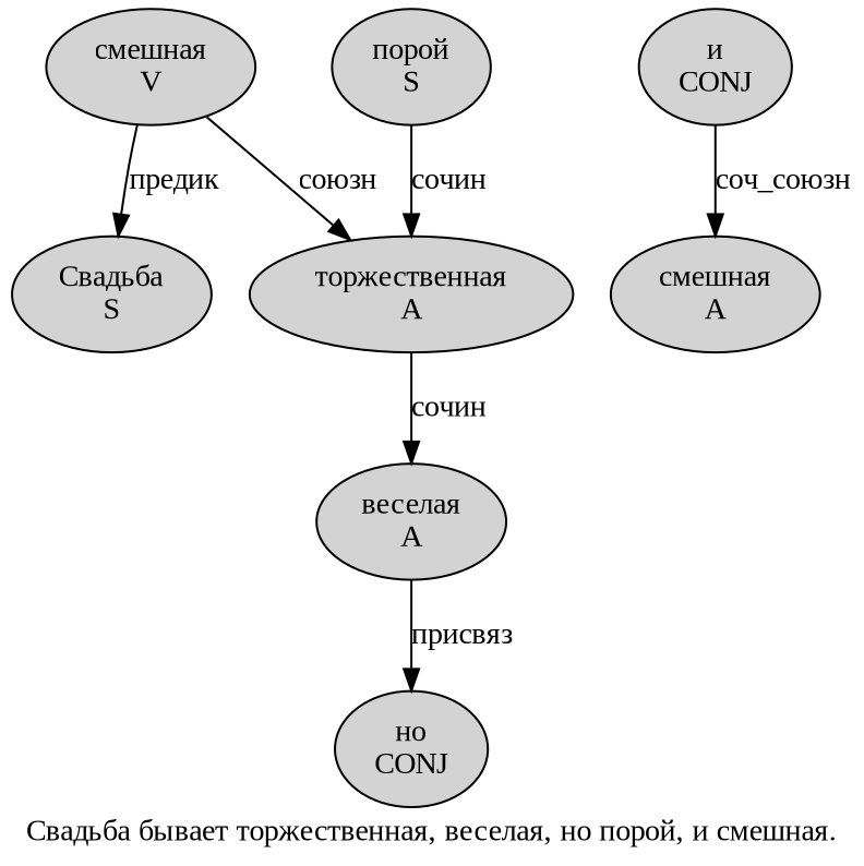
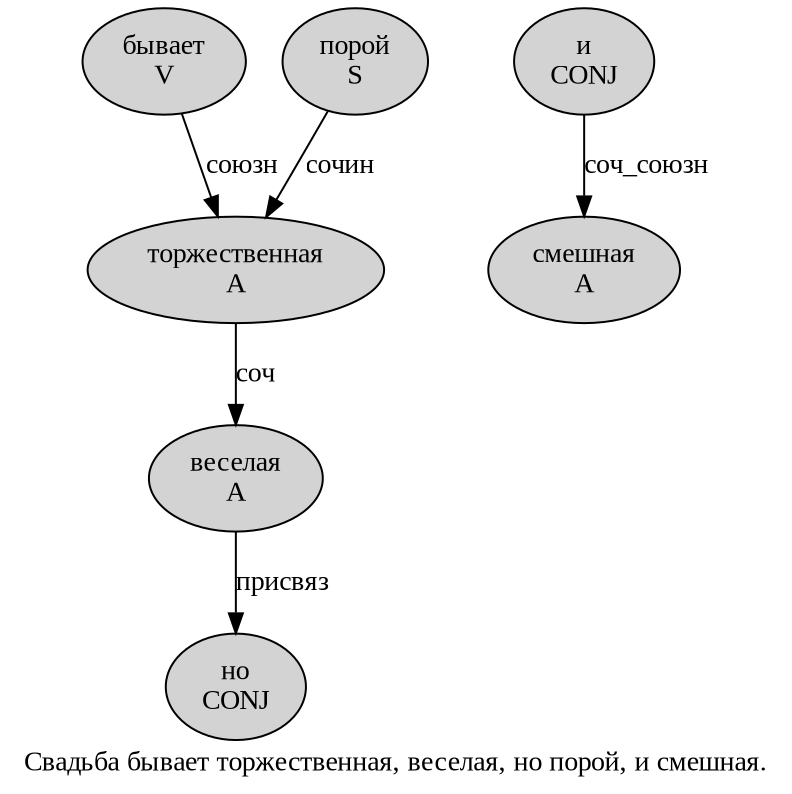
  digraph {
    fontname="Liberation Serif"
    label="Свадьба бывает торжественная, веселая, но порой, и смешная."
    node [fillcolor=lightgray fontname="Liberation Serif" penwidth=1 shape=ellipse style=filled]
    edge [fontname="Liberation Serif"]
-   n1 [label="Свадьба\nS"]
-   n2 [label="смешная\nV"]
+   n2 [label="бывает\nV"]
    n3 [label="торжественная\nA"]
    n4 [label="веселая\nA"]
    n5 [label="но\nCONJ"]
    n6 [label="порой\nS"]
    n7 [label="и\nCONJ"]
    n8 [label="смешная\nA"]
-   n2 -> n1 [label="предик"]
    n2 -> n3 [label="союзн"]
-   n3 -> n4 [label="сочин"]
+   n3 -> n4 [label="соч"]
    n4 -> n5 [label="присвяз"]
    n6 -> n3 [label="сочин"]
    n7 -> n8 [label="соч_союзн"]
  }
